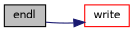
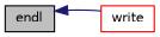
  digraph {
    rankdir=LR
    node [fontname=Helvetica fontsize=10 shape=record]
    n1 [color=black fillcolor=grey75 fontcolor=black height=0.2 label=endl style=filled width=0.4]
    n2 [color=red height=0.2 label=write width=0.4]
-   n1 -> n2 [color=midnightblue fontname=Helvetica fontsize=10 labelfontname=Helvetica labelfontsize=10 style=solid]
+   n2 -> n1 [color=midnightblue fontname=Helvetica fontsize=10 labelfontname=Helvetica labelfontsize=10 style=solid]
  }
